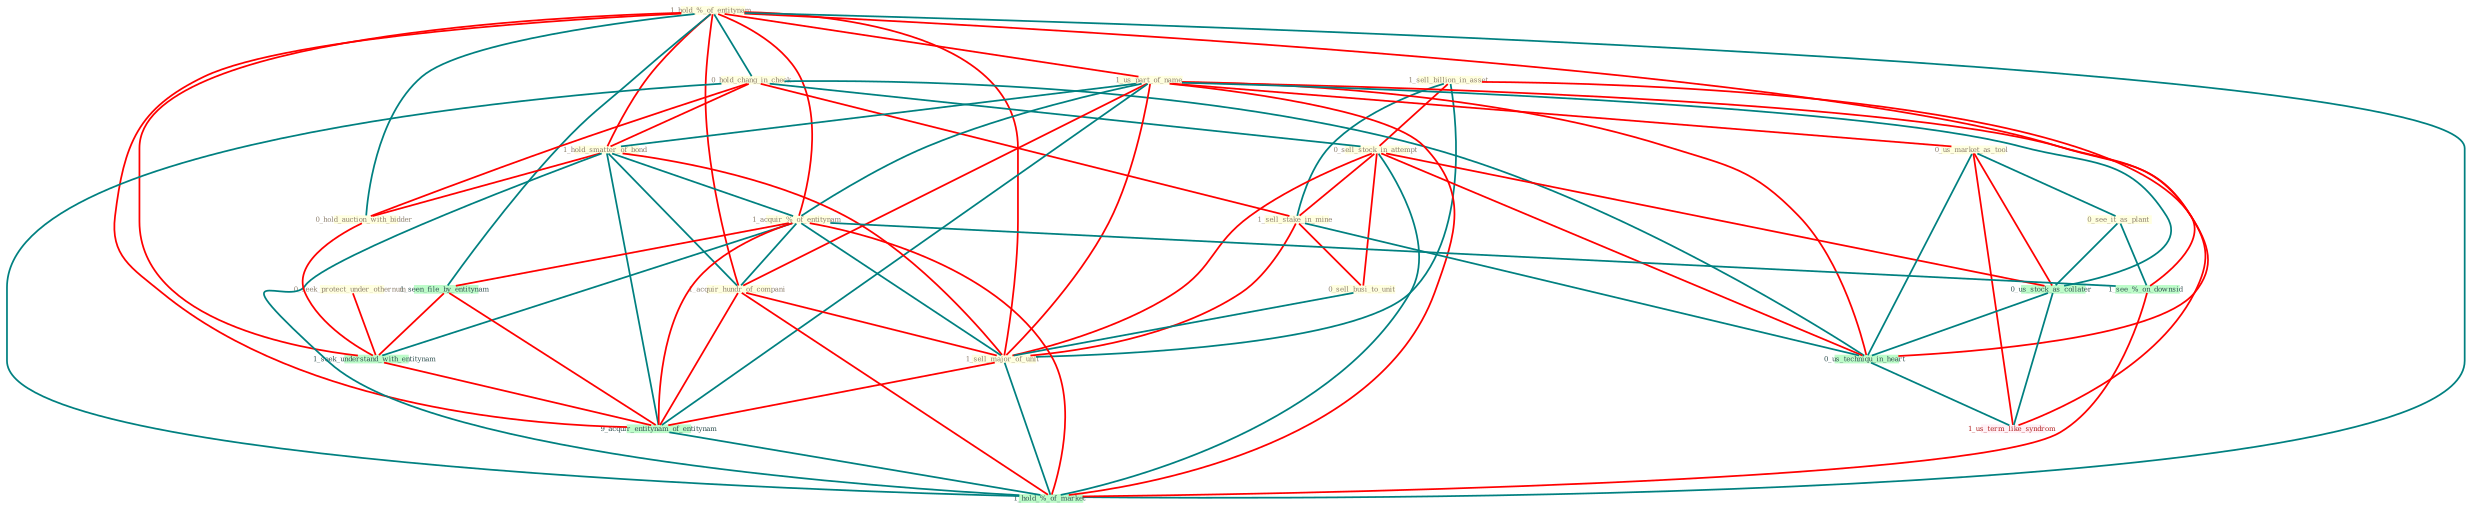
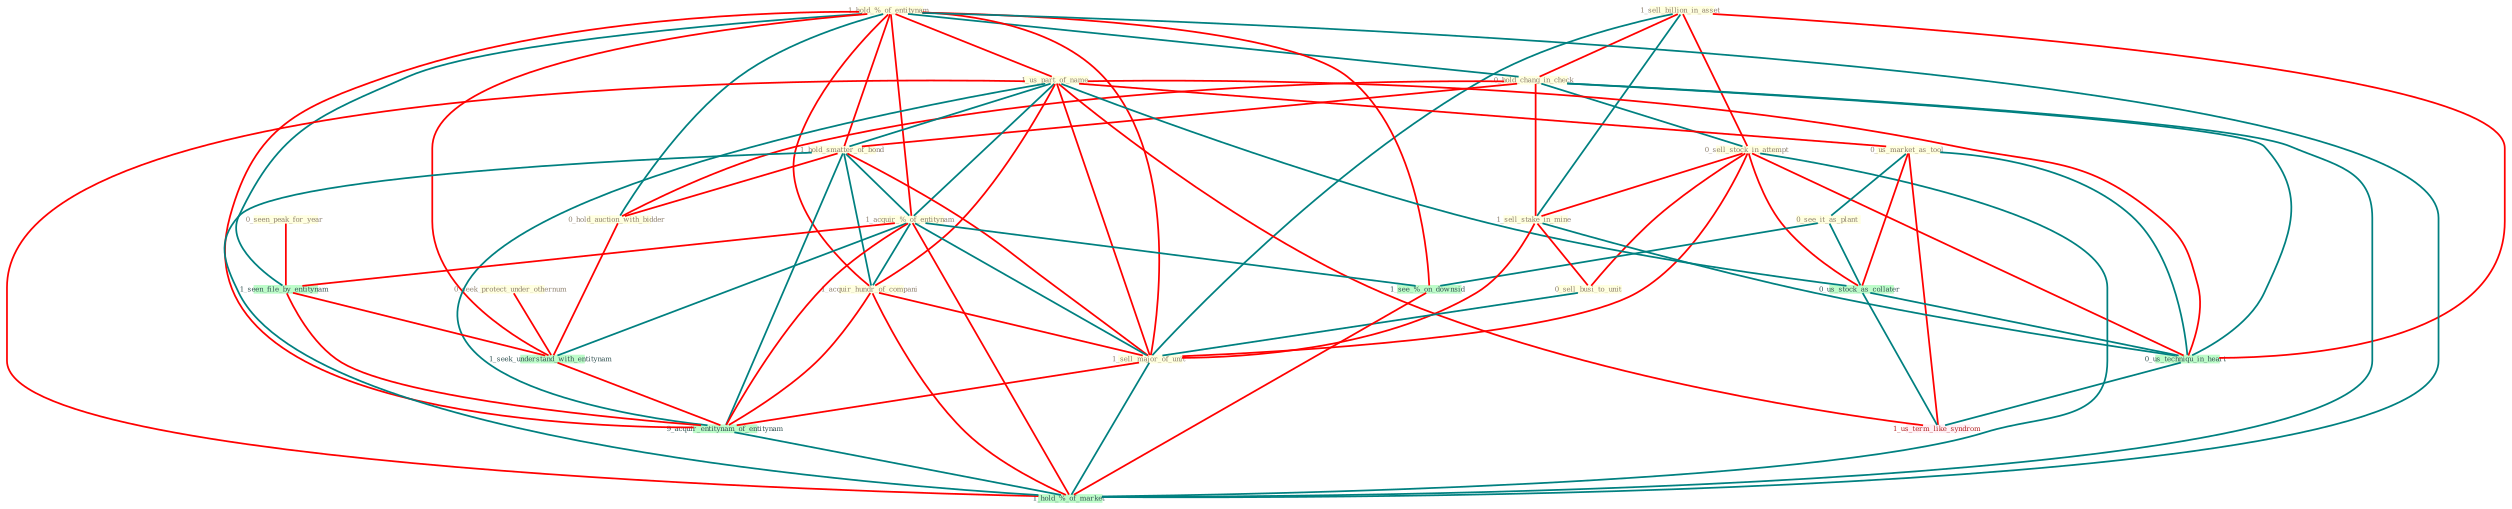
  graph {
    node [color="#ffffe0" fixedsize=true fontcolor="#8b7d6b" fontsize=4 shape=polygon style=filled]
    edge [color=red w=1]
    "1_sell_billion_in_asset " [height=.06 width=.5]
    "1_hold_%_of_entitynam " [height=.06 width=.5]
    "0_hold_chang_in_check " [height=.06 width=.5]
    "0_seek_protect_under_othernum " [height=.06 width=.5]
    "0_sell_stock_in_attempt " [height=.06 width=.5]
    "1_us_part_of_name " [height=.06 width=.5]
    "0_us_market_as_tool " [height=.06 width=.5]
    "1_hold_smatter_of_bond " [height=.06 width=.5]
    "0_see_it_as_plant " [height=.06 width=.5]
    "1_sell_stake_in_mine " [height=.06 width=.5]
    "0_sell_busi_to_unit " [height=.06 width=.5]
    "1_acquir_%_of_entitynam " [height=.06 width=.5]
+   "0_seen_peak_for_year " [height=.06 width=.5]
    "0_hold_auction_with_bidder " [height=.06 width=.5]
    "1_acquir_hundr_of_compani " [height=.06 width=.5]
    "1_sell_major_of_unit " [height=.06 width=.5]
    "1_us_term_like_syndrom " [color="#fff0f5" fontcolor="#b22222" height=.06 width=.5]
    "0_us_techniqu_in_heart " [color="#BDFCC9" fontcolor="#2f4f4f" height=.06 width=.5]
    "1_seen_file_by_entitynam " [color="#BDFCC9" fontcolor="#2f4f4f" height=.06 width=.5]
    "1_seek_understand_with_entitynam " [color="#BDFCC9" fontcolor="#2f4f4f" height=.06 width=.5]
    n21 [color="#BDFCC9" fontcolor="#2f4f4f" height=.06 label="9_acquir_entitynam_of_entitynam" width=.5]
    "1_see_%_on_downsid " [color="#BDFCC9" fontcolor="#2f4f4f" height=.06 width=.5]
    "1_hold_%_of_market " [color="#BDFCC9" fontcolor="#2f4f4f" height=.06 width=.5]
    "0_us_stock_as_collater " [color="#BDFCC9" fontcolor="#2f4f4f" height=.06 width=.5]
    subgraph sub_1 {
      "1_sell_billion_in_asset "
      "1_hold_%_of_entitynam "
      "0_hold_chang_in_check "
      "0_seek_protect_under_othernum "
      "0_sell_stock_in_attempt "
      "1_us_part_of_name "
      "0_us_market_as_tool "
      "1_hold_smatter_of_bond "
      "0_see_it_as_plant "
      "1_sell_stake_in_mine "
      "0_sell_busi_to_unit "
      "1_acquir_%_of_entitynam "
+     "0_seen_peak_for_year "
      "0_hold_auction_with_bidder "
      "1_acquir_hundr_of_compani "
      "1_sell_major_of_unit "
    }
    subgraph sub_2 {
      "1_us_term_like_syndrom "
    }
+   "1_sell_billion_in_asset " -- "0_hold_chang_in_check "
    "1_sell_billion_in_asset " -- "0_sell_stock_in_attempt " [w=2]
    "1_sell_billion_in_asset " -- "1_sell_stake_in_mine " [color=teal w=2]
    "1_sell_billion_in_asset " -- "1_sell_major_of_unit " [color=teal]
    "1_sell_billion_in_asset " -- "0_us_techniqu_in_heart "
    "1_hold_%_of_entitynam " -- "0_hold_chang_in_check " [color=teal]
    "1_hold_%_of_entitynam " -- "1_us_part_of_name "
    "1_hold_%_of_entitynam " -- "1_hold_smatter_of_bond " [w=2]
    "1_hold_%_of_entitynam " -- "1_acquir_%_of_entitynam " [w=3]
    "1_hold_%_of_entitynam " -- "0_hold_auction_with_bidder " [color=teal]
    "1_hold_%_of_entitynam " -- "1_acquir_hundr_of_compani "
    "1_hold_%_of_entitynam " -- "1_sell_major_of_unit "
    "1_hold_%_of_entitynam " -- "1_seen_file_by_entitynam " [color=teal]
    "1_hold_%_of_entitynam " -- "1_seek_understand_with_entitynam "
    "1_hold_%_of_entitynam " -- n21 [w=2]
    "1_hold_%_of_entitynam " -- "1_see_%_on_downsid "
    "1_hold_%_of_entitynam " -- "1_hold_%_of_market " [color=teal w=3]
    "0_hold_chang_in_check " -- "0_sell_stock_in_attempt " [color=teal]
    "0_hold_chang_in_check " -- "1_hold_smatter_of_bond "
    "0_hold_chang_in_check " -- "1_sell_stake_in_mine "
    "0_hold_chang_in_check " -- "0_hold_auction_with_bidder "
    "0_hold_chang_in_check " -- "0_us_techniqu_in_heart " [color=teal]
    "0_hold_chang_in_check " -- "1_hold_%_of_market " [color=teal]
    "0_seek_protect_under_othernum " -- "1_seek_understand_with_entitynam "
    "0_sell_stock_in_attempt " -- "1_sell_stake_in_mine " [w=2]
    "0_sell_stock_in_attempt " -- "0_sell_busi_to_unit "
    "0_sell_stock_in_attempt " -- "1_sell_major_of_unit "
    "0_sell_stock_in_attempt " -- "0_us_techniqu_in_heart "
    "0_sell_stock_in_attempt " -- "1_hold_%_of_market " [color=teal]
    "0_sell_stock_in_attempt " -- "0_us_stock_as_collater "
    "1_us_part_of_name " -- "0_us_market_as_tool "
    "1_us_part_of_name " -- "1_hold_smatter_of_bond " [color=teal]
    "1_us_part_of_name " -- "1_acquir_%_of_entitynam " [color=teal]
    "1_us_part_of_name " -- "1_acquir_hundr_of_compani "
    "1_us_part_of_name " -- "1_sell_major_of_unit "
    "1_us_part_of_name " -- "1_us_term_like_syndrom "
    "1_us_part_of_name " -- "0_us_techniqu_in_heart "
    "1_us_part_of_name " -- n21 [color=teal]
    "1_us_part_of_name " -- "1_hold_%_of_market "
    "1_us_part_of_name " -- "0_us_stock_as_collater " [color=teal]
    "0_us_market_as_tool " -- "0_see_it_as_plant " [color=teal]
    "0_us_market_as_tool " -- "1_us_term_like_syndrom "
    "0_us_market_as_tool " -- "0_us_techniqu_in_heart " [color=teal]
    "0_us_market_as_tool " -- "0_us_stock_as_collater " [w=2]
    "1_hold_smatter_of_bond " -- "1_acquir_%_of_entitynam " [color=teal]
    "1_hold_smatter_of_bond " -- "0_hold_auction_with_bidder "
    "1_hold_smatter_of_bond " -- "1_acquir_hundr_of_compani " [color=teal]
    "1_hold_smatter_of_bond " -- "1_sell_major_of_unit "
    "1_hold_smatter_of_bond " -- n21 [color=teal]
    "1_hold_smatter_of_bond " -- "1_hold_%_of_market " [color=teal w=2]
    "0_see_it_as_plant " -- "1_see_%_on_downsid " [color=teal]
    "0_see_it_as_plant " -- "0_us_stock_as_collater " [color=teal]
    "1_sell_stake_in_mine " -- "0_sell_busi_to_unit "
    "1_sell_stake_in_mine " -- "1_sell_major_of_unit "
    "1_sell_stake_in_mine " -- "0_us_techniqu_in_heart " [color=teal]
    "0_sell_busi_to_unit " -- "1_sell_major_of_unit " [color=teal w=2]
    "1_acquir_%_of_entitynam " -- "1_acquir_hundr_of_compani " [color=teal w=2]
    "1_acquir_%_of_entitynam " -- "1_sell_major_of_unit " [color=teal]
    "1_acquir_%_of_entitynam " -- "1_seen_file_by_entitynam "
    "1_acquir_%_of_entitynam " -- "1_seek_understand_with_entitynam " [color=teal]
    "1_acquir_%_of_entitynam " -- n21 [w=3]
    "1_acquir_%_of_entitynam " -- "1_see_%_on_downsid " [color=teal]
    "1_acquir_%_of_entitynam " -- "1_hold_%_of_market " [w=2]
+   "0_seen_peak_for_year " -- "1_seen_file_by_entitynam "
    "0_hold_auction_with_bidder " -- "1_seek_understand_with_entitynam "
    "1_acquir_hundr_of_compani " -- "1_sell_major_of_unit "
    "1_acquir_hundr_of_compani " -- n21 [w=2]
    "1_acquir_hundr_of_compani " -- "1_hold_%_of_market "
    "1_sell_major_of_unit " -- n21
    "1_sell_major_of_unit " -- "1_hold_%_of_market " [color=teal]
    "0_us_techniqu_in_heart " -- "1_us_term_like_syndrom " [color=teal]
    "1_seen_file_by_entitynam " -- "1_seek_understand_with_entitynam "
    "1_seen_file_by_entitynam " -- n21
    "1_seek_understand_with_entitynam " -- n21
    n21 -- "1_hold_%_of_market " [color=teal]
    "1_see_%_on_downsid " -- "1_hold_%_of_market "
    "0_us_stock_as_collater " -- "1_us_term_like_syndrom " [color=teal]
    "0_us_stock_as_collater " -- "0_us_techniqu_in_heart " [color=teal]
  }
